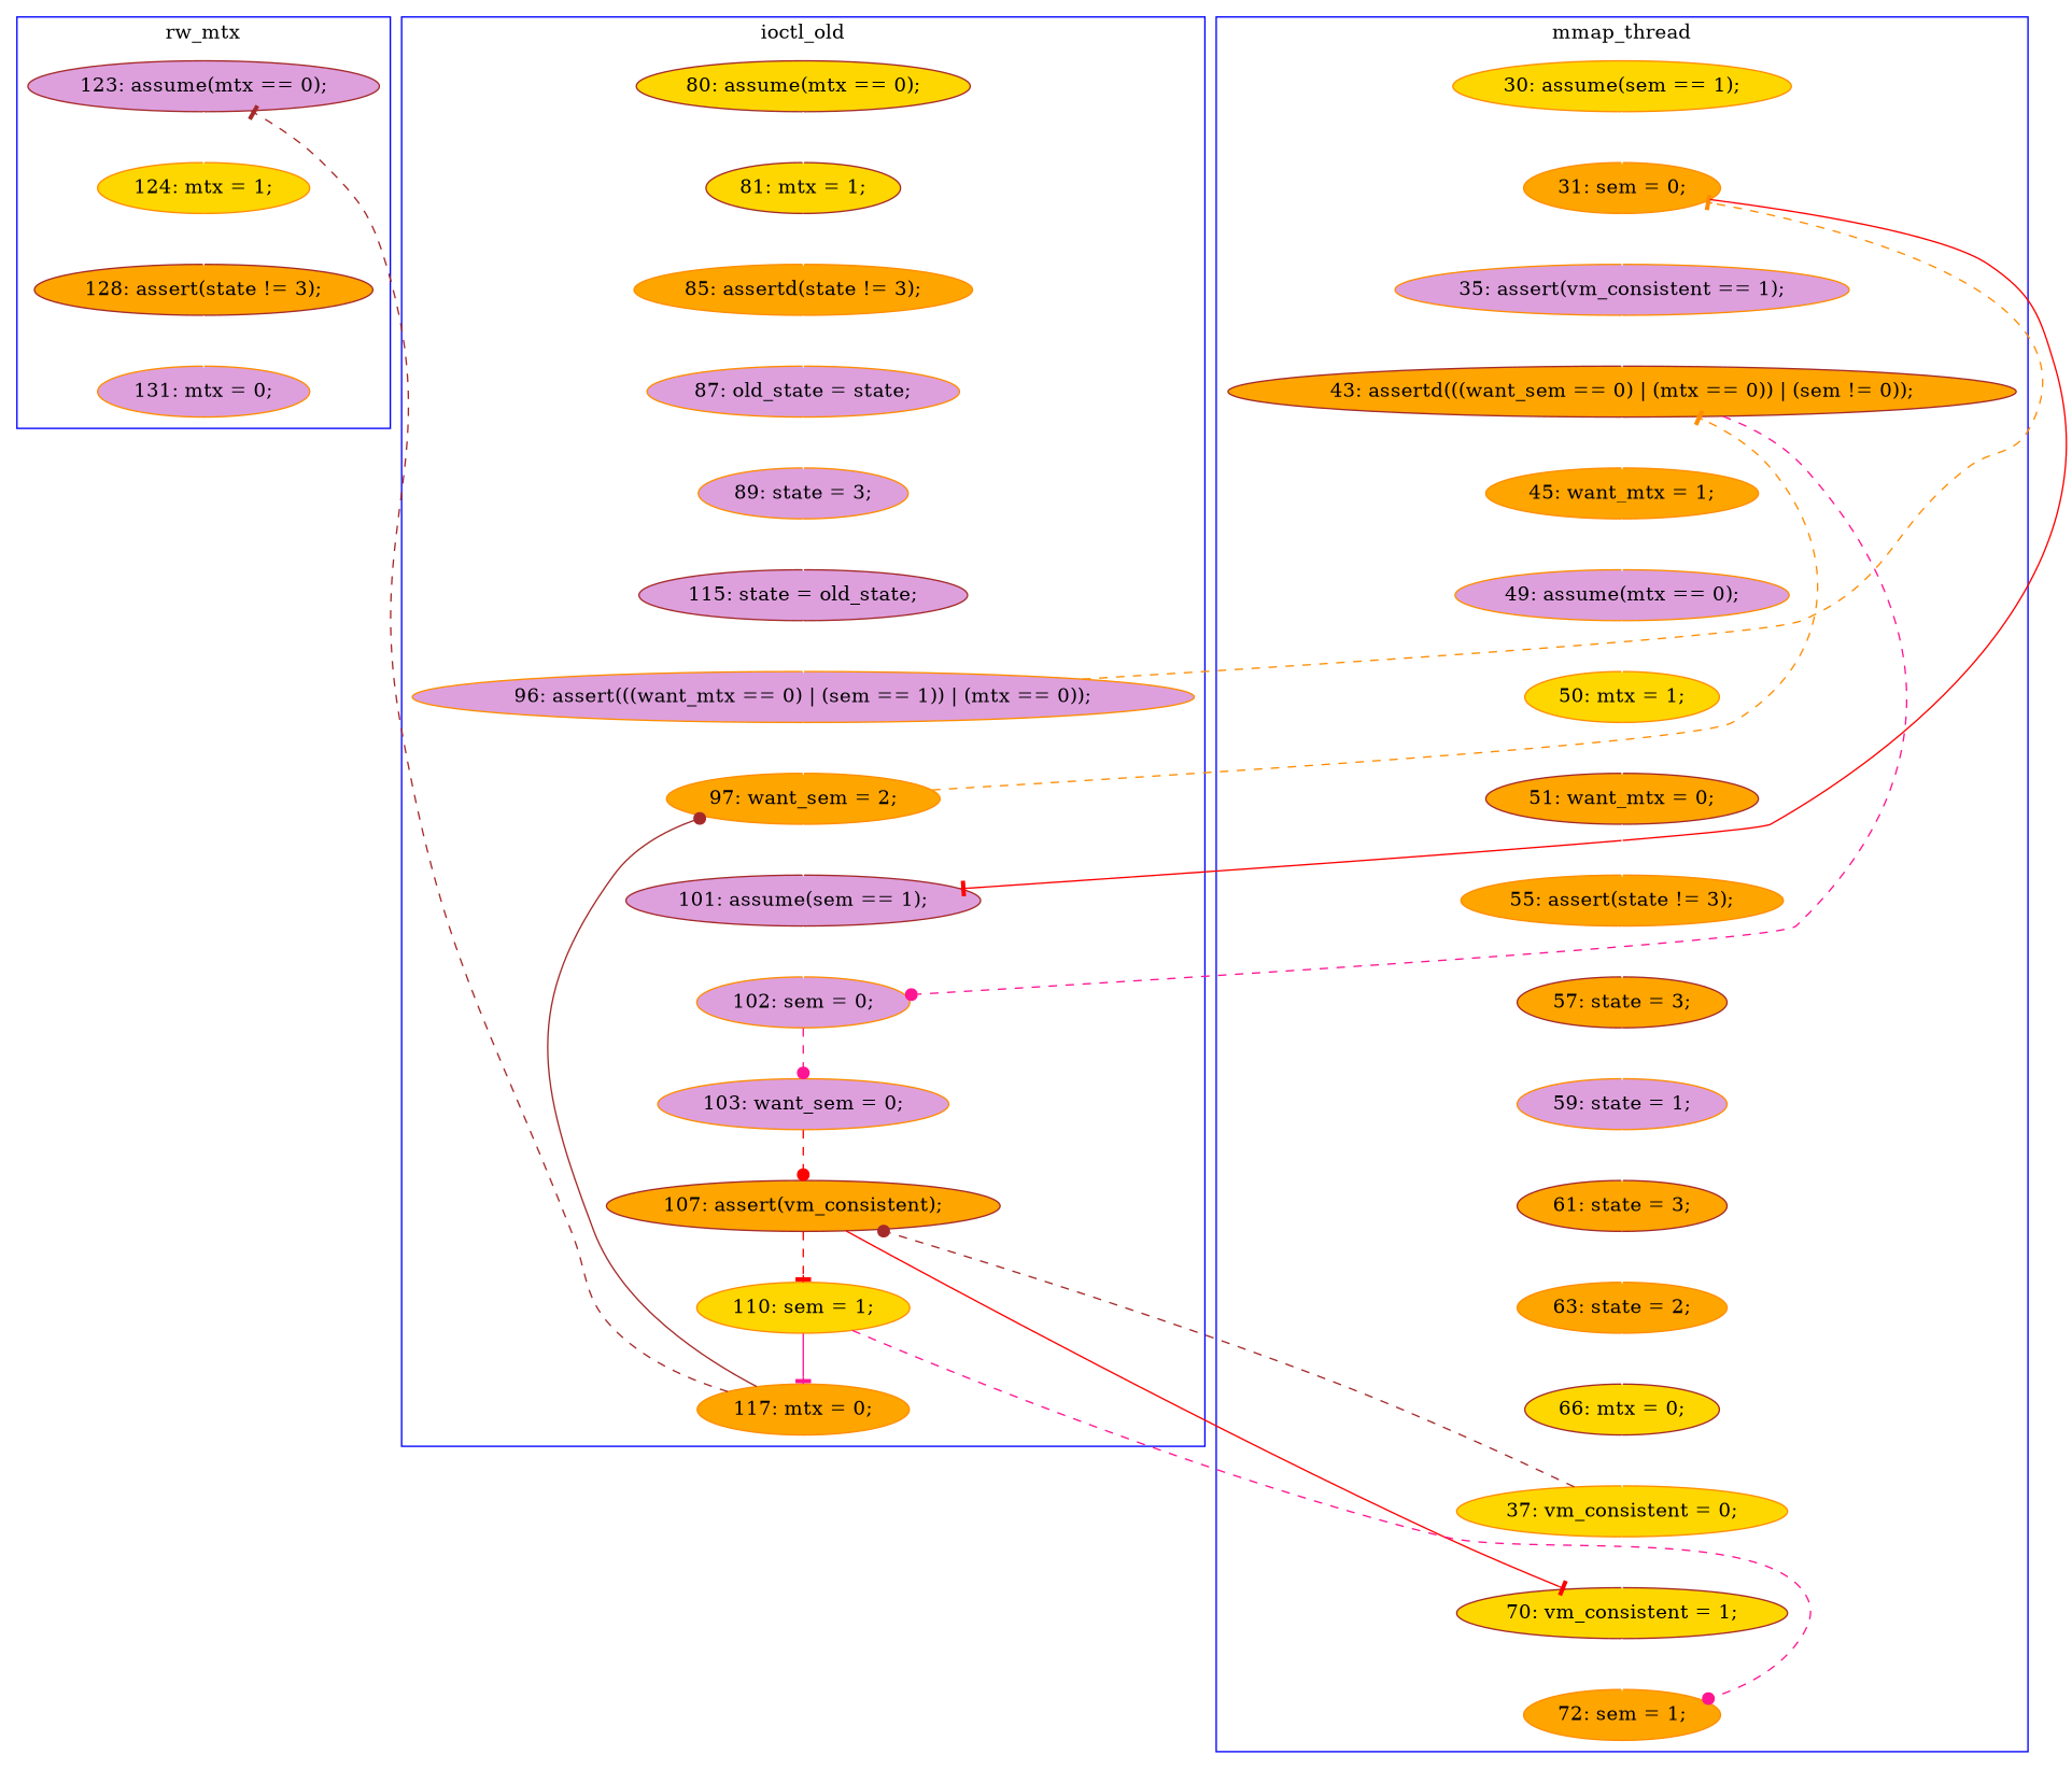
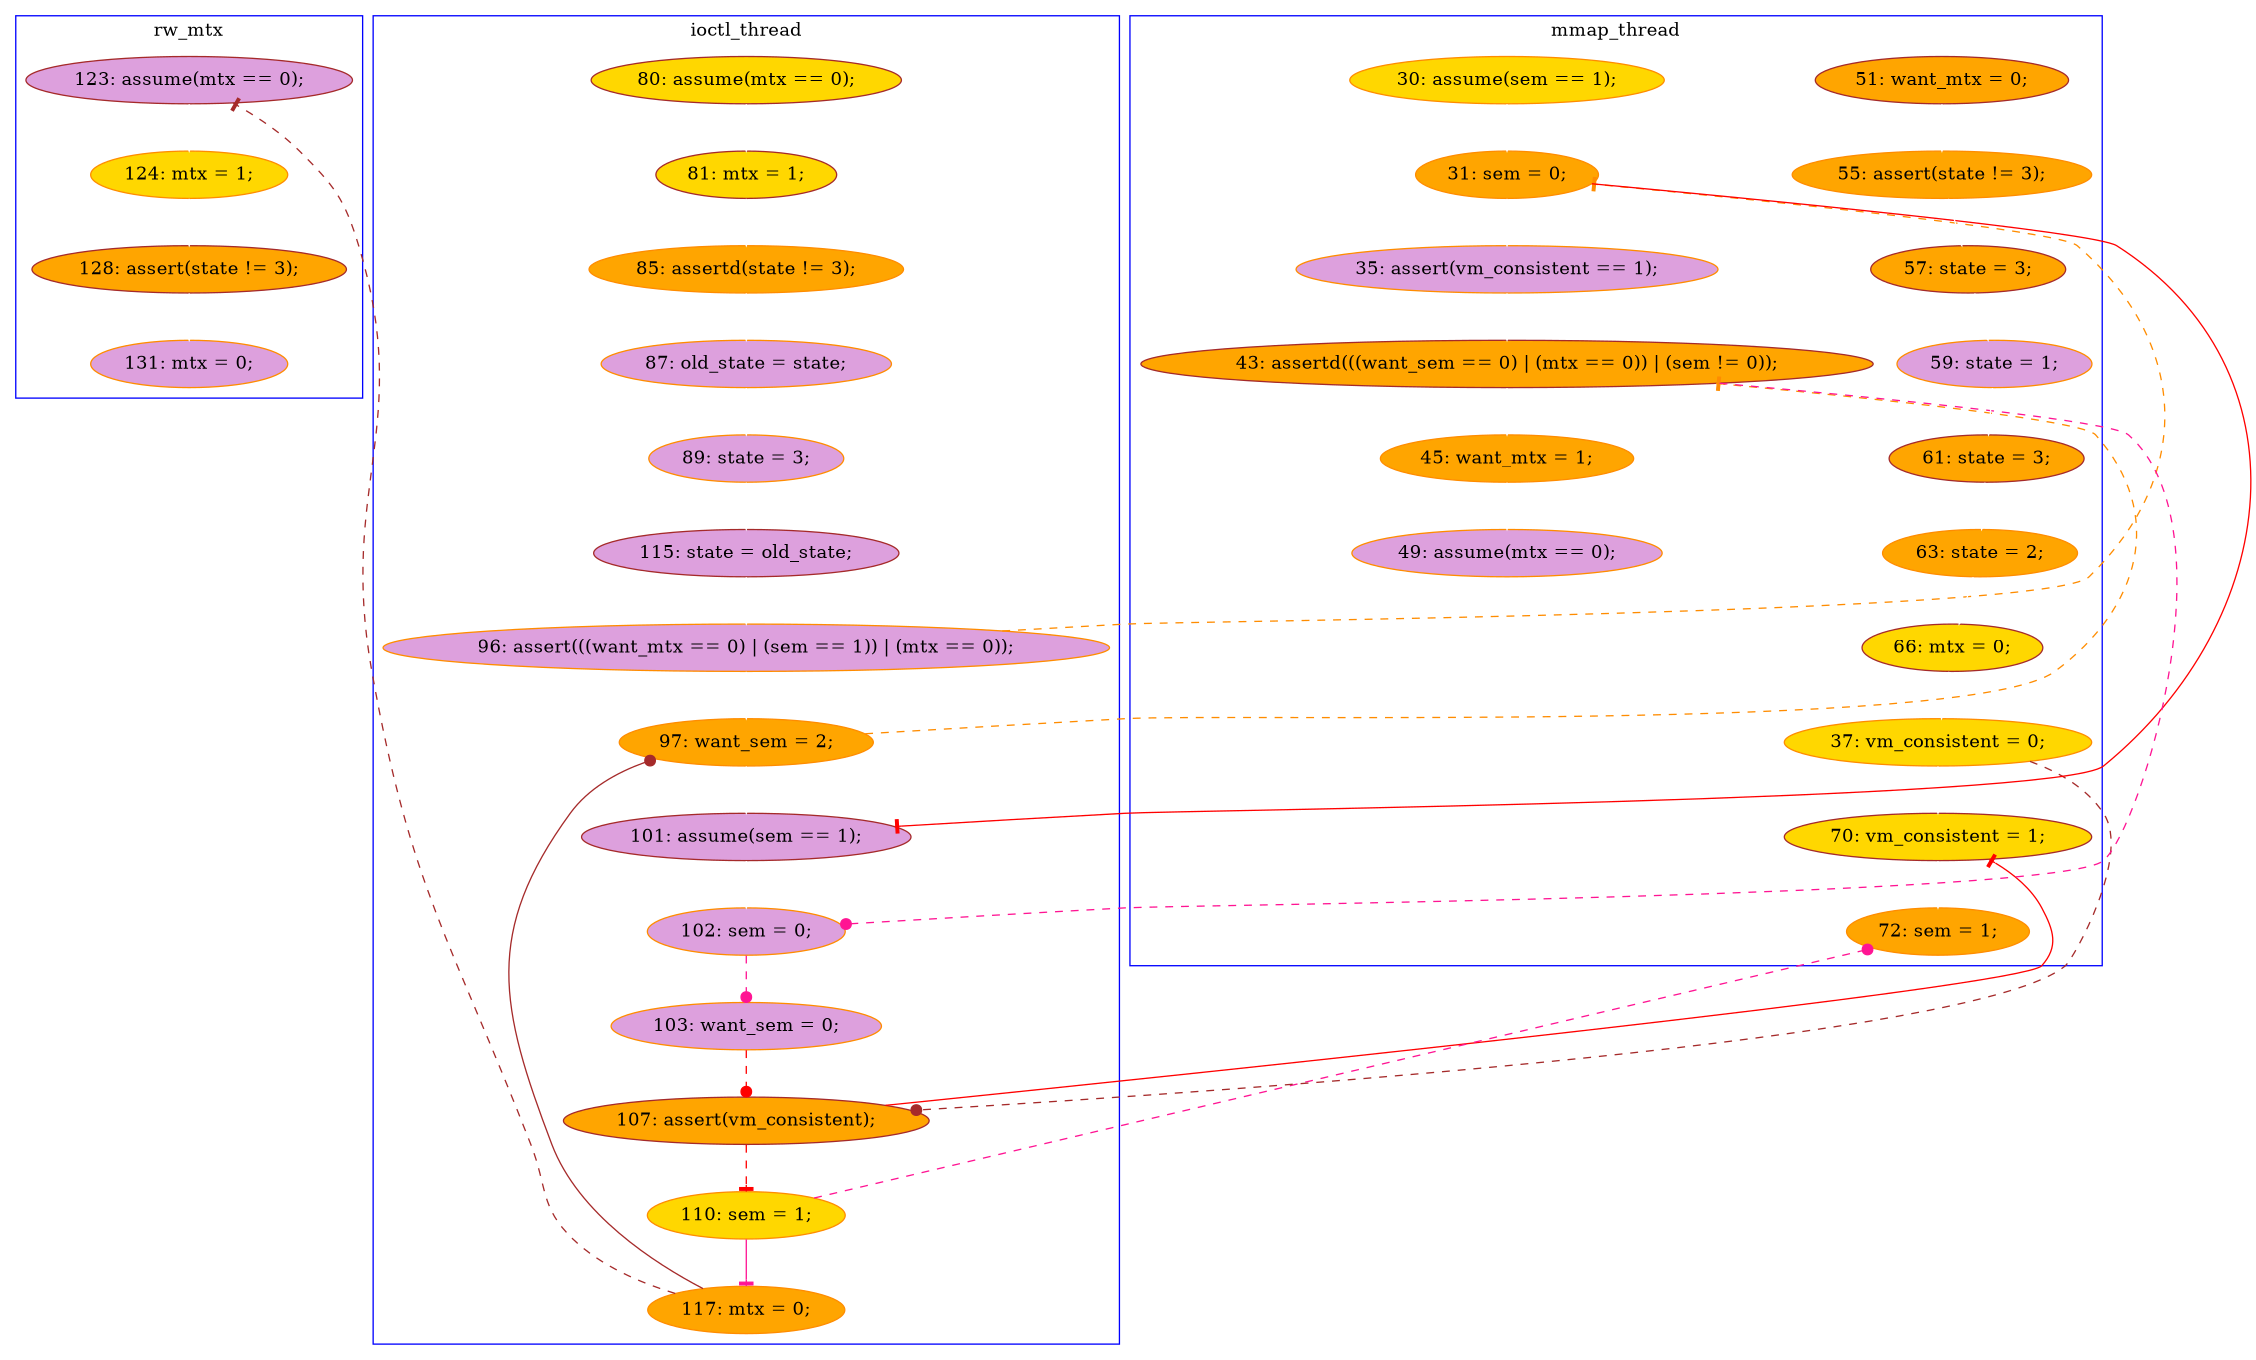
  digraph {
    node [color=darkorange fillcolor=orange style=filled]
    edge [color=white style=solid]
    n1 [color=brown fillcolor=plum label="123: assume(mtx == 0);"]
    n2 [fillcolor=gold label="124: mtx = 1;"]
    n3 [color=brown label="128: assert(state != 3);"]
    n4 [fillcolor=plum label="131: mtx = 0;"]
    n5 [color=brown fillcolor=gold label="81: mtx = 1;"]
    n6 [label="85: assertd(state != 3);"]
    n7 [color=brown label="107: assert(vm_consistent);"]
    n8 [color=brown fillcolor=gold label="80: assume(mtx == 0);"]
    n9 [fillcolor=plum label="89: state = 3;"]
    n10 [color=brown fillcolor=plum label="115: state = old_state;"]
    n11 [label="117: mtx = 0;"]
    n12 [label="97: want_sem = 2;"]
    n13 [color=brown fillcolor=plum label="101: assume(sem == 1);"]
    n14 [fillcolor=plum label="96: assert(((want_mtx == 0) | (sem == 1)) | (mtx == 0));"]
    n15 [fillcolor=plum label="102: sem = 0;"]
    n16 [fillcolor=gold label="110: sem = 1;"]
    n17 [fillcolor=plum label="87: old_state = state;"]
    n18 [fillcolor=plum label="103: want_sem = 0;"]
    n19 [fillcolor=gold label="37: vm_consistent = 0;"]
    n20 [color=brown fillcolor=gold label="70: vm_consistent = 1;"]
    n21 [label="31: sem = 0;"]
    n22 [fillcolor=plum label="35: assert(vm_consistent == 1);"]
-   n23 [fillcolor=gold label="50: mtx = 1;"]
    n24 [color=brown label="51: want_mtx = 0;"]
    n25 [label="55: assert(state != 3);"]
    n26 [color=brown label="57: state = 3;"]
    n27 [color=brown label="43: assertd(((want_sem == 0) | (mtx == 0)) | (sem != 0));"]
    n28 [color=brown label="61: state = 3;"]
    n29 [label="63: state = 2;"]
    n30 [color=brown fillcolor=gold label="66: mtx = 0;"]
    n31 [label="72: sem = 1;"]
    n32 [fillcolor=plum label="49: assume(mtx == 0);"]
    n33 [fillcolor=plum label="59: state = 1;"]
    n34 [fillcolor=gold label="30: assume(sem == 1);"]
    n35 [label="45: want_mtx = 1;"]
    subgraph cluster_1 {
      color=blue
      label=rw_mtx
      n1
      n2
      n3
      n4
    }
    subgraph cluster_2 {
      color=blue
-     label=ioctl_old
+     label=ioctl_thread
      n5
      n6
      n7
      n8
      n9
      n10
      n11
      n12
      n13
      n14
      n15
      n16
      n17
      n18
    }
    subgraph cluster_3 {
      color=blue
      label=mmap_thread
      n19
      n20
      n21
      n22
-     n23
      n24
      n25
      n26
      n27
      n28
      n29
      n30
      n31
      n32
      n33
      n34
      n35
    }
    n1 -> n2
    n2 -> n3
    n3 -> n4
    n5 -> n6
    n6 -> n17
    n7 -> n16 [arrowhead=tee color=red style=dashed]
    n7 -> n20 [arrowhead=tee color=red constraint=false]
    n8 -> n5
    n9 -> n10
    n10 -> n14
    n11 -> n1 [arrowhead=tee color=brown constraint=false style=dashed]
    n11 -> n12 [arrowhead=dot color=brown constraint=false]
    n12 -> n13
    n12 -> n27 [arrowhead=tee color=darkorange constraint=false style=dashed]
    n13 -> n15
    n14 -> n12
    n14 -> n21 [arrowhead=tee color=darkorange constraint=false style=dashed]
    n15 -> n18 [arrowhead=dot color=deeppink style=dashed]
    n16 -> n11 [arrowhead=tee color=deeppink]
    n16 -> n31 [arrowhead=dot color=deeppink constraint=false style=dashed]
    n17 -> n9
    n18 -> n7 [arrowhead=dot color=red style=dashed]
    n19 -> n7 [arrowhead=dot color=brown constraint=false style=dashed]
    n19 -> n20
    n20 -> n31
    n21 -> n13 [arrowhead=tee color=red constraint=false]
    n21 -> n22
    n22 -> n27
-   n23 -> n24
    n24 -> n25
    n25 -> n26
    n26 -> n33
    n27 -> n15 [arrowhead=dot color=deeppink constraint=false style=dashed]
    n27 -> n35
    n28 -> n29
    n29 -> n30
    n30 -> n19
-   n32 -> n23
    n33 -> n28
    n34 -> n21
    n35 -> n32
  }
